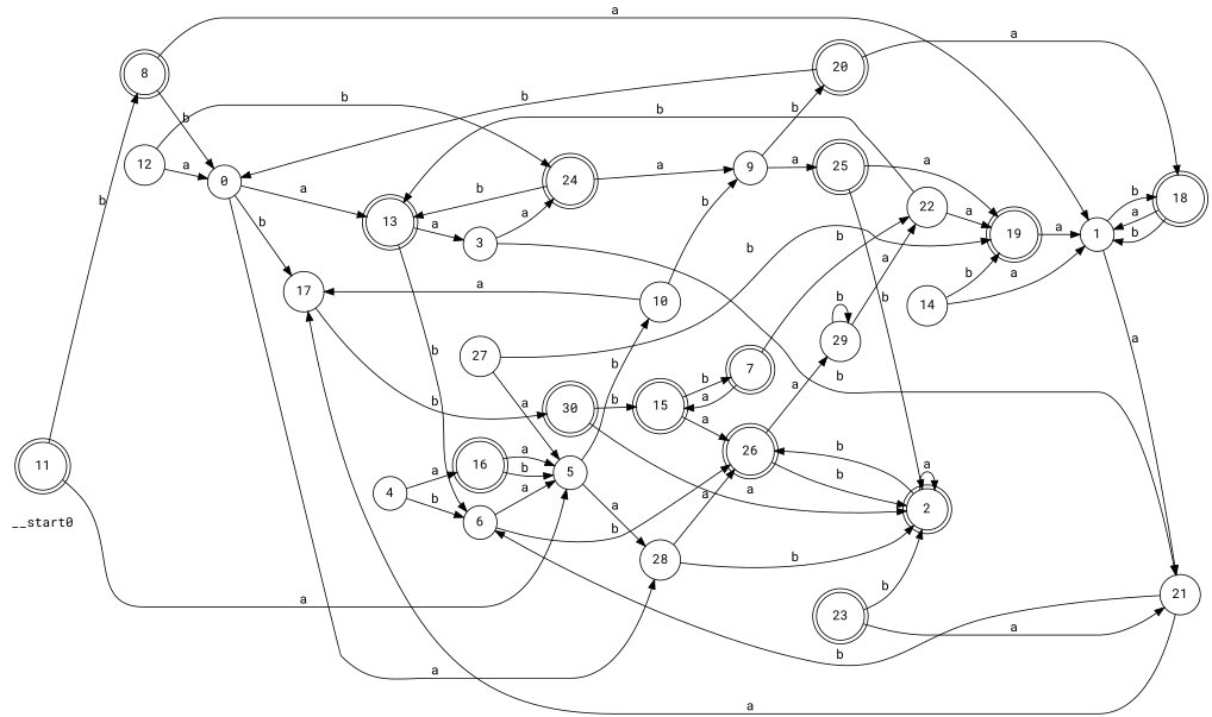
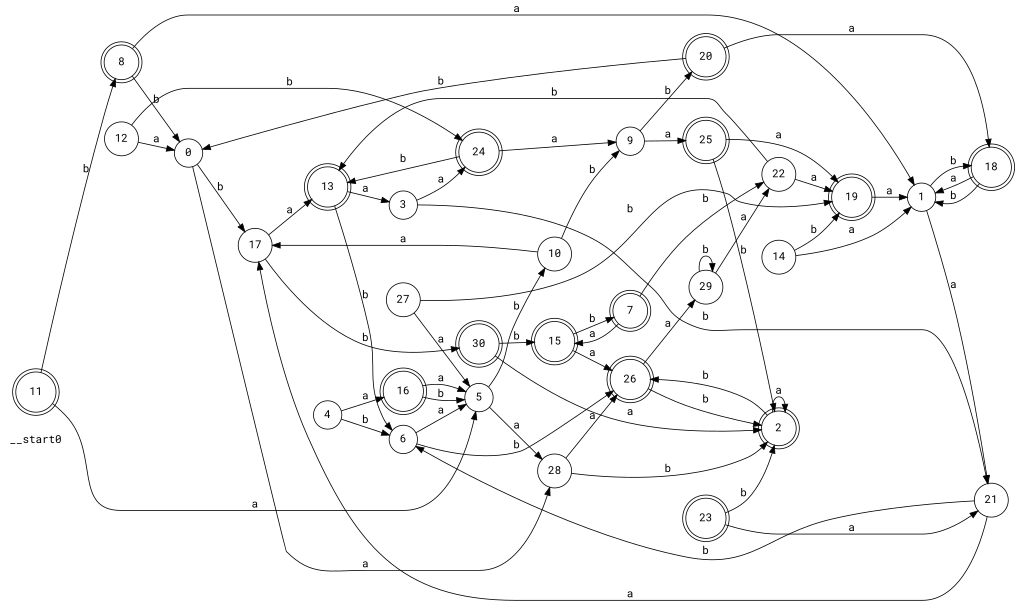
  digraph {
    fontname="Roboto Mono"
    rankdir=LR
    node [fontname="Roboto Mono" shape=circle color=black fillcolor=white style=filled]
    edge [fontname="Roboto Mono"]
    __start0 [shape=none color="" fillcolor="" style=""]
    n2 [label=0]
    n3 [label=17]
    n4 [label=28]
    n5 [label=13 shape=doublecircle style="rounded,filled"]
    n6 [label=30 shape=doublecircle style="rounded,filled"]
    n7 [label=2 shape=doublecircle style="rounded,filled"]
    n8 [label=26 shape=doublecircle style="rounded,filled"]
    n9 [label=1]
    n10 [label=18 shape=doublecircle style="rounded,filled"]
    n11 [label=21]
    n12 [label=6]
    n13 [label=29]
    n14 [label=3]
    n15 [label=24 shape=doublecircle style="rounded,filled"]
    n16 [label=9]
    n17 [label=4]
    n18 [label=16 shape=doublecircle style="rounded,filled"]
    n19 [label=5]
    n20 [label=10]
    n21 [label=7 shape=doublecircle style="rounded,filled"]
    n22 [label=15 shape=doublecircle style="rounded,filled"]
    n23 [label=22]
    n24 [label=19 shape=doublecircle style="rounded,filled"]
    n25 [label=8 shape=doublecircle style="rounded,filled"]
    n26 [label=20 shape=doublecircle style="rounded,filled"]
    n27 [label=25 shape=doublecircle style="rounded,filled"]
    n28 [label=11 shape=doublecircle style="rounded,filled"]
    n29 [label=12]
    n30 [label=14]
    n31 [label=23 shape=doublecircle style="rounded,filled"]
    n32 [label=27]
    n2 -> n3 [label=b]
    n2 -> n4 [label=a]
-   n2 -> n5 [label=a]
+   n3 -> n5 [label=a]
    n3 -> n6 [label=b]
    n4 -> n7 [label=b]
    n4 -> n8 [label=a]
    n5 -> n12 [label=b]
    n5 -> n14 [label=a]
    n6 -> n7 [label=a]
    n6 -> n22 [label=b]
    n7 -> n7 [label=a]
    n7 -> n8 [label=b]
    n8 -> n7 [label=b]
    n8 -> n13 [label=a]
    n9 -> n10 [label=b]
    n9 -> n11 [label=a]
    n10 -> n9 [label=a]
    n10 -> n9 [label=b]
    n11 -> n3 [label=a]
    n11 -> n12 [label=b]
    n12 -> n8 [label=b]
    n12 -> n19 [label=a]
    n13 -> n13 [label=b]
    n13 -> n23 [label=a]
    n14 -> n11 [label=b]
    n14 -> n15 [label=a]
    n15 -> n5 [label=b]
    n15 -> n16 [label=a]
    n16 -> n26 [label=b]
    n16 -> n27 [label=a]
    n17 -> n12 [label=b]
    n17 -> n18 [label=a]
    n18 -> n19 [label=a]
    n18 -> n19 [label=b]
    n19 -> n4 [label=a]
    n19 -> n20 [label=b]
    n20 -> n3 [label=a]
    n20 -> n16 [label=b]
    n21 -> n22 [label=a]
    n21 -> n23 [label=b]
    n22 -> n8 [label=a]
    n22 -> n21 [label=b]
    n23 -> n5 [label=b]
    n23 -> n24 [label=a]
    n24 -> n9 [label=a]
    n25 -> n2 [label=b]
    n25 -> n9 [label=a]
    n26 -> n2 [label=b]
    n26 -> n10 [label=a]
    n27 -> n7 [label=b]
    n27 -> n24 [label=a]
    n28 -> n19 [label=a]
    n28 -> n25 [label=b]
    n29 -> n2 [label=a]
    n29 -> n15 [label=b]
    n30 -> n9 [label=a]
    n30 -> n24 [label=b]
    n31 -> n7 [label=b]
    n31 -> n11 [label=a]
    n32 -> n19 [label=a]
    n32 -> n24 [label=b]
  }
